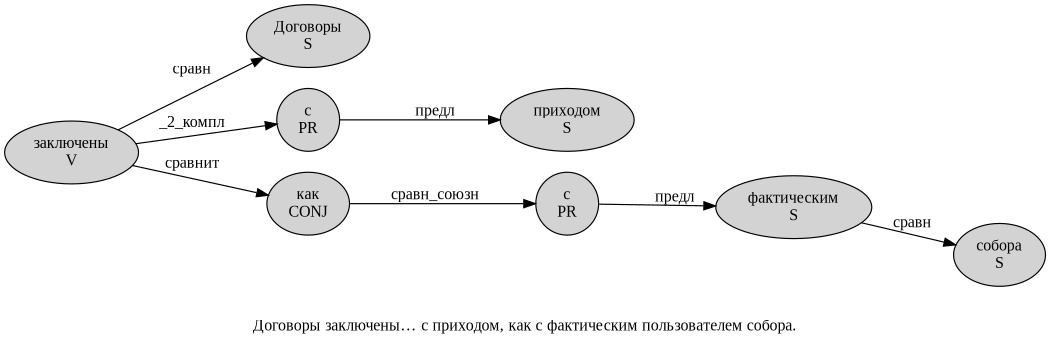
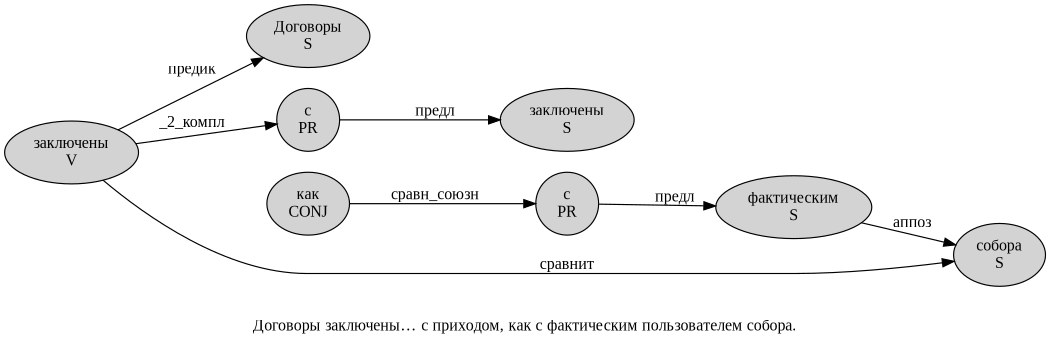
  digraph {
    fontname="Liberation Serif"
    label="Договоры заключены… с приходом, как с фактическим пользователем собора."
    rankdir=LR
    node [fillcolor=lightgray fontname="Liberation Serif" penwidth=1 shape=ellipse style=filled]
    edge [fontname="Liberation Serif"]
    n1 [label="Договоры\nS"]
    n2 [label="заключены\nV"]
    n3 [label="с\nPR"]
    n4 [label="как\nCONJ"]
-   n5 [label="приходом\nS"]
+   n5 [label="заключены\nS"]
    n6 [label="с\nPR"]
    n7 [label="фактическим\nS"]
    n8 [label="собора\nS"]
-   n2 -> n1 [label="сравн"]
+   n2 -> n1 [label="предик"]
    n2 -> n3 [label="_2_компл"]
-   n2 -> n4 [label="сравнит"]
+   n2 -> n8 [label="сравнит"]
    n3 -> n5 [label="предл"]
    n4 -> n6 [label="сравн_союзн"]
    n6 -> n7 [label="предл"]
-   n7 -> n8 [label="сравн"]
+   n7 -> n8 [label="аппоз"]
  }
